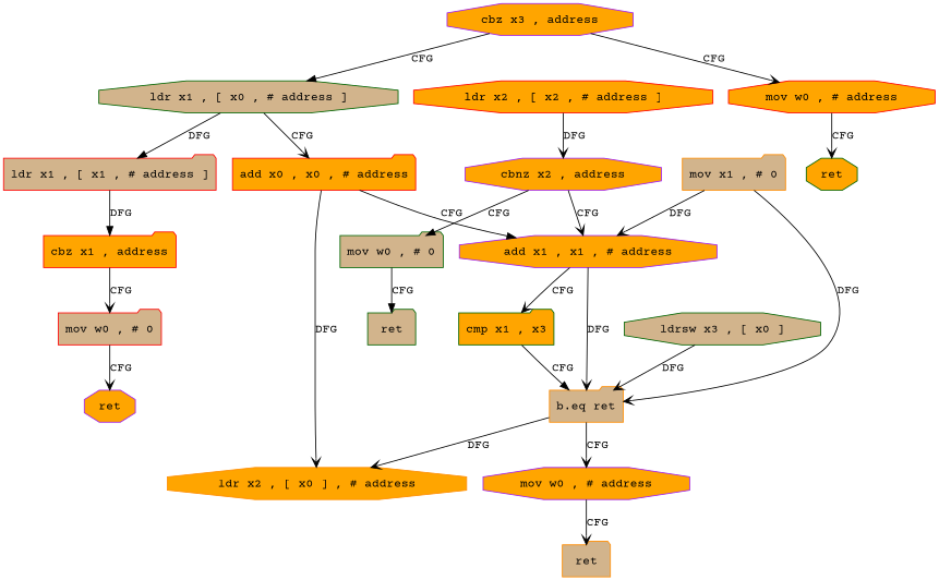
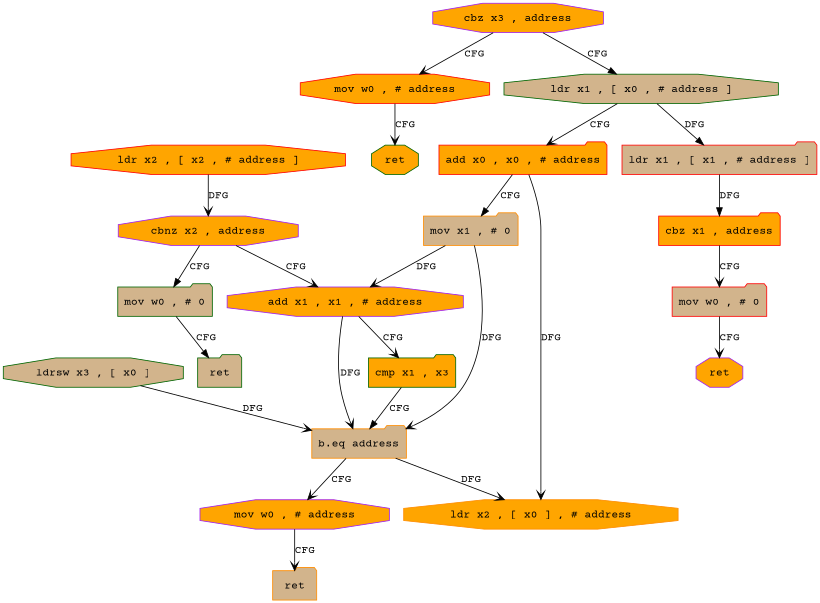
  digraph {
    fontname="Courier Prime"
    node [color=darkgreen fillcolor=orange fontname="Courier Prime" shape=octagon style=filled]
    edge [arrowhead=vee fontname="Courier Prime"]
    n1 [fillcolor=tan label="ldrsw x3 , [ x0 ]"]
-   n2 [color=darkorange fillcolor=tan label="b.eq ret" shape=folder]
+   n2 [color=darkorange fillcolor=tan label="b.eq address" shape=folder]
    n3 [color=purple label="cbz x3 , address"]
    n4 [color=red label="mov w0 , # address"]
    n5 [fillcolor=tan label="ldr x1 , [ x0 , # address ]"]
    n6 [color=darkorange label="ldr x2 , [ x0 ] , # address"]
    n7 [color=purple label="mov w0 , # address"]
    n8 [label=ret]
    n9 [color=red fillcolor=tan label="ldr x1 , [ x1 , # address ]" shape=folder]
    n10 [color=red label="add x0 , x0 , # address" shape=folder]
    n11 [color=red label="cbz x1 , address" shape=folder]
    n12 [color=red fillcolor=tan label="mov w0 , # 0" shape=folder]
    n13 [color=purple label=ret]
    n14 [color=darkorange fillcolor=tan label="mov x1 , # 0" shape=folder]
    n15 [color=purple label="add x1 , x1 , # address"]
    n16 [label="cmp x1 , x3" shape=folder]
    n17 [color=darkorange fillcolor=tan label=ret shape=folder]
    n18 [color=red label="ldr x2 , [ x2 , # address ]"]
    n19 [color=purple label="cbnz x2 , address"]
    n20 [fillcolor=tan label="mov w0 , # 0" shape=folder]
    n21 [fillcolor=tan label=ret shape=folder]
    n1 -> n2 [label=DFG]
    n2 -> n6 [label=DFG]
    n2 -> n7 [label=CFG]
    n3 -> n4 [label=CFG]
    n3 -> n5 [arrowhead=normal label=CFG]
    n4 -> n8 [label=CFG]
    n5 -> n9 [arrowhead=normal label=DFG]
    n5 -> n10 [label=CFG]
    n7 -> n17 [label=CFG]
    n9 -> n11 [arrowhead=normal label=DFG]
    n10 -> n6 [label=DFG]
-   n10 -> n15 [arrowhead=normal label=CFG]
+   n10 -> n14 [arrowhead=normal label=CFG]
    n11 -> n12 [label=CFG]
    n12 -> n13 [label=CFG]
    n14 -> n2 [label=DFG]
    n14 -> n15 [label=DFG]
    n15 -> n2 [label=DFG]
    n15 -> n16 [label=CFG]
    n16 -> n2 [arrowhead=normal label=CFG]
    n18 -> n19 [label=DFG]
    n19 -> n15 [label=CFG]
    n19 -> n20 [arrowhead=normal label=CFG]
    n20 -> n21 [arrowhead=normal label=CFG]
  }
